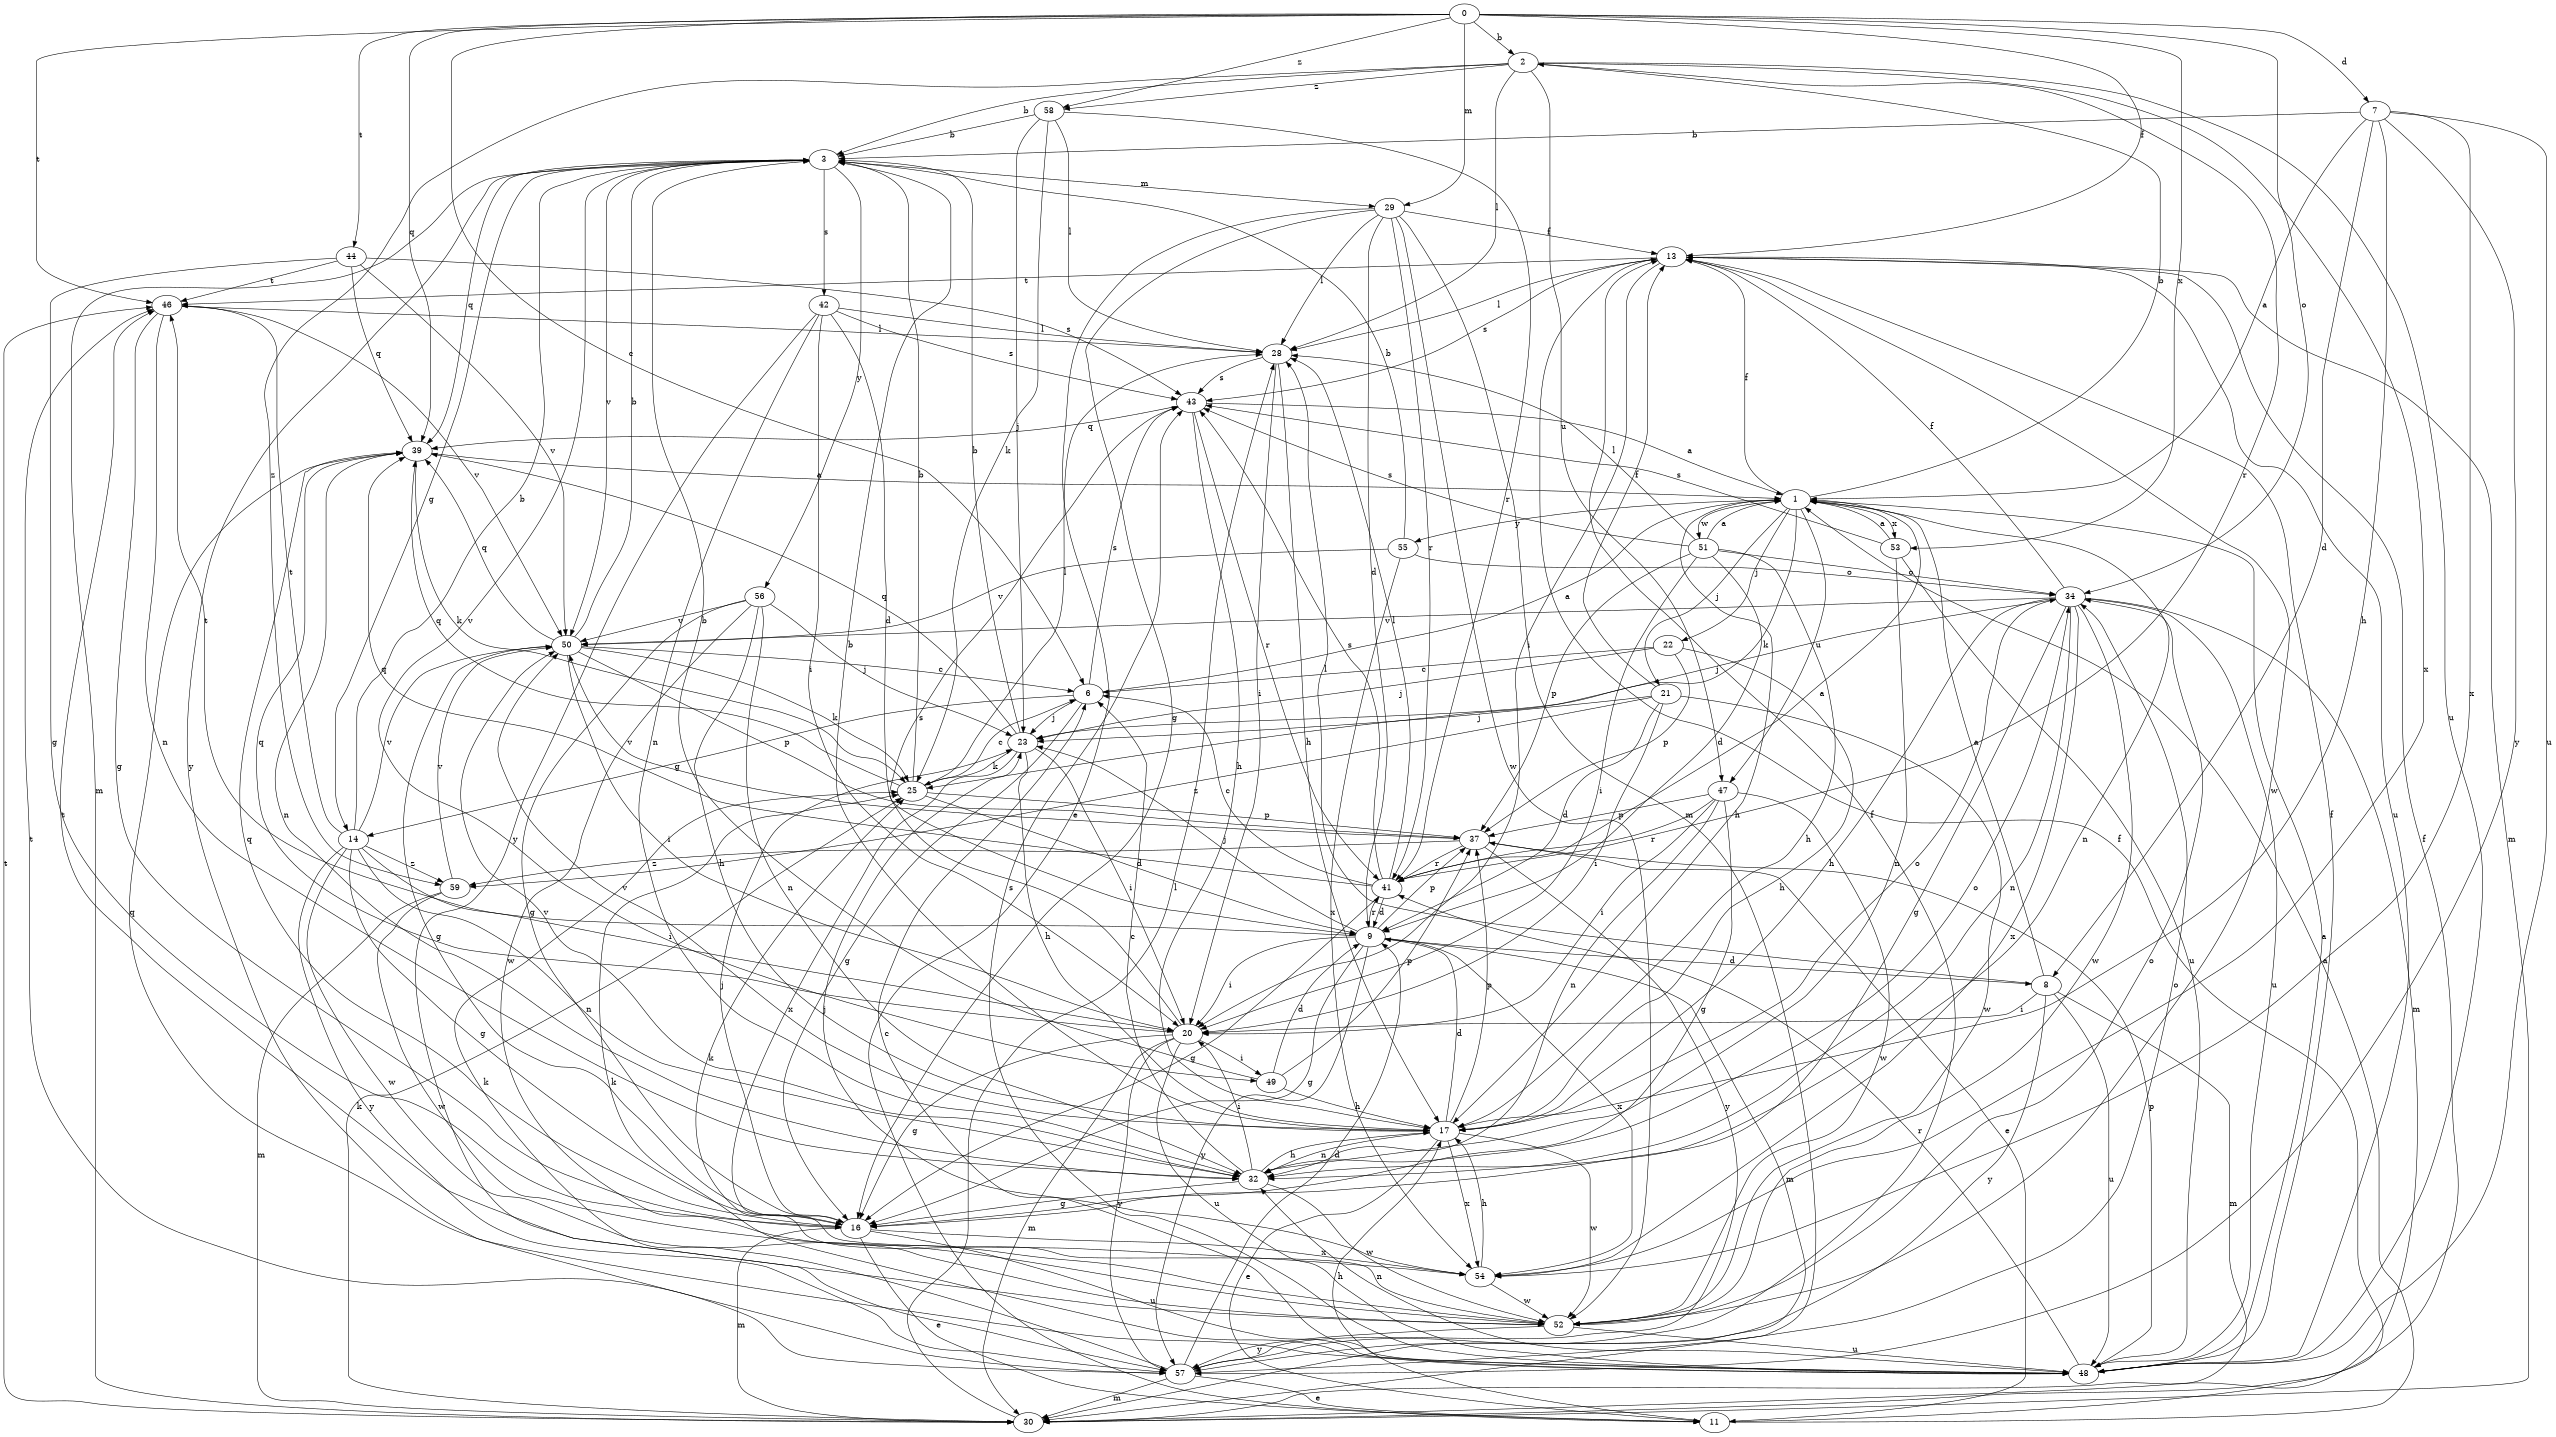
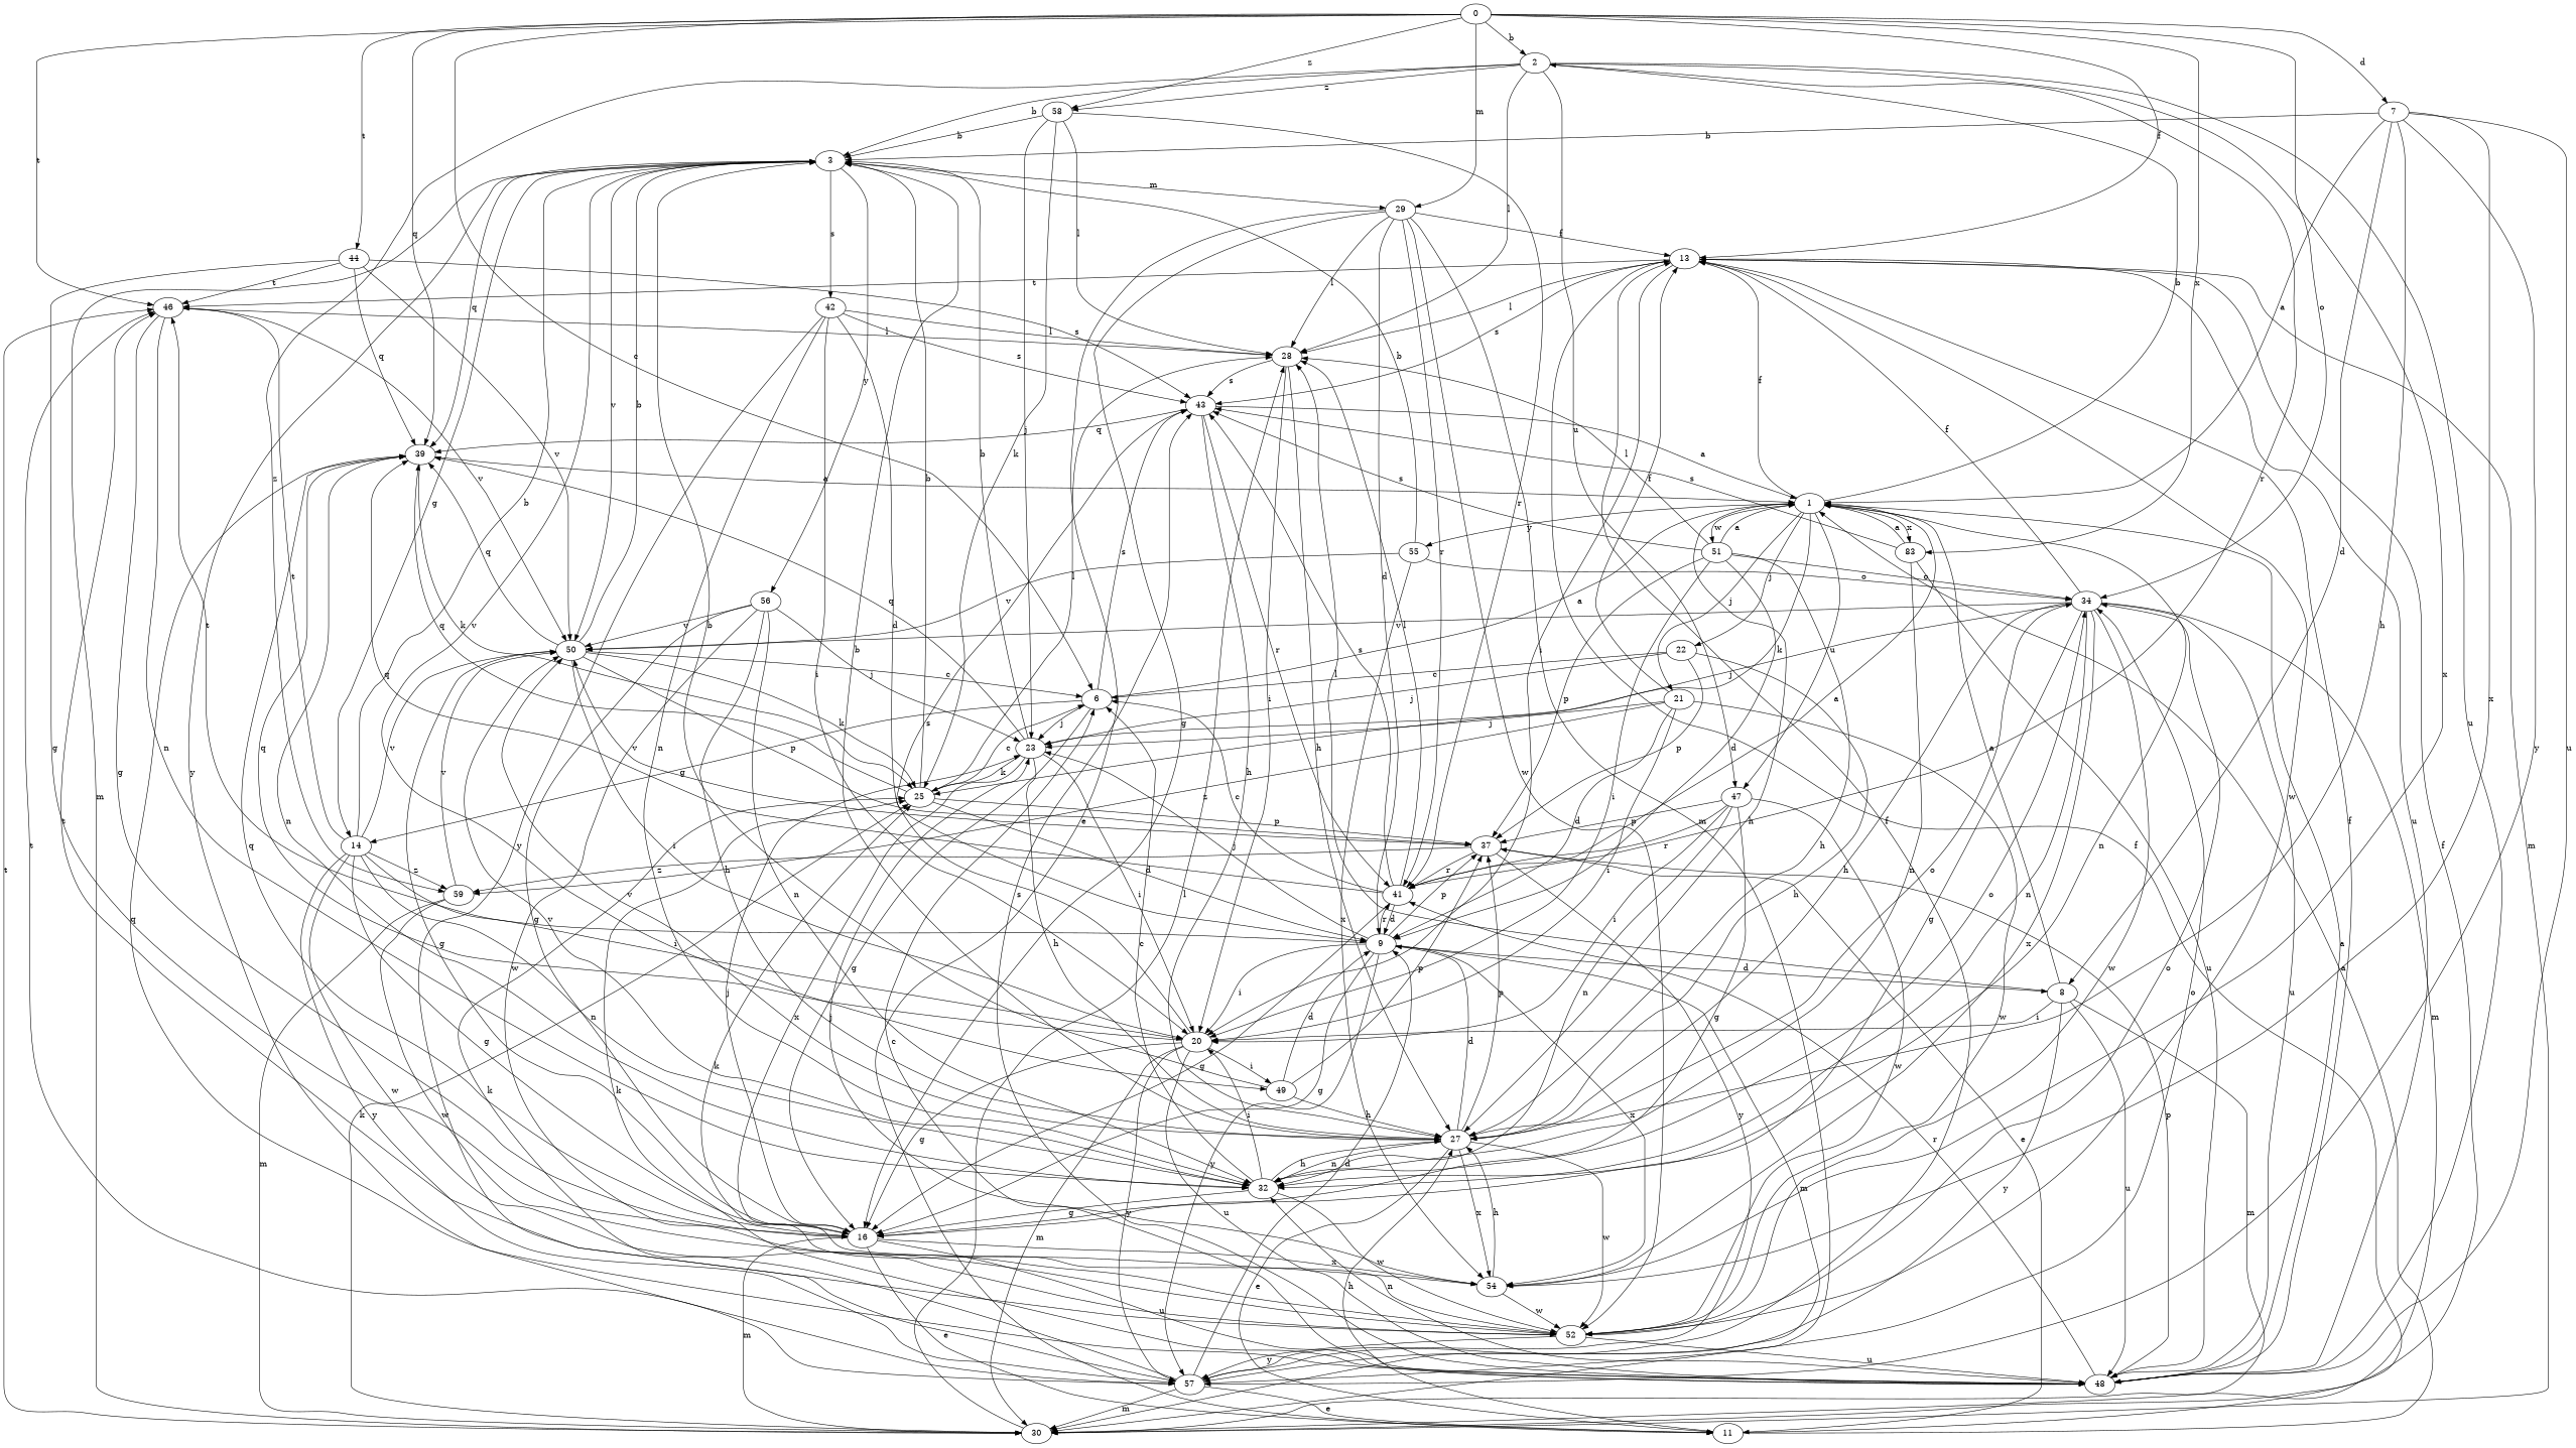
  strict digraph {
    0
    2
    6
    7
    13
    29
    34
    39
    44
    46
-   53
+   53 [label=83]
    58
    47
    3
    28
    41
    48
    54
    59
    1
    14
    16
    23
    43
-   17
+   17 [label=27]
    57
    8
    30
    20
    52
    9
    11
    32
    50
    25
    21
    22
    51
    55
    37
    42
    49
    56
    0 -> 2 [label=b]
    0 -> 6 [label=c]
    0 -> 7 [label=d]
    0 -> 13 [label=f]
    0 -> 29 [label=m]
    0 -> 34 [label=o]
    0 -> 39 [label=q]
    0 -> 44 [label=t]
    0 -> 46 [label=t]
    0 -> 53 [label=x]
    0 -> 58 [label=z]
    2 -> 58 [label=z]
    2 -> 47 [label=u]
    2 -> 3 [label=b]
    2 -> 28 [label=l]
    2 -> 41 [label=r]
    2 -> 48 [label=u]
    2 -> 54 [label=x]
    2 -> 59 [label=z]
    6 -> 1 [label=a]
    6 -> 14 [label=g]
    6 -> 16 [label=g]
    6 -> 23 [label=j]
    6 -> 43 [label=s]
    7 -> 3 [label=b]
    7 -> 48 [label=u]
    7 -> 54 [label=x]
    7 -> 1 [label=a]
    7 -> 17 [label=h]
    7 -> 57 [label=y]
    7 -> 8 [label=d]
    13 -> 46 [label=t]
    13 -> 28 [label=l]
    13 -> 48 [label=u]
    13 -> 43 [label=s]
    13 -> 30 [label=m]
    13 -> 20 [label=i]
    13 -> 52 [label=w]
    29 -> 13 [label=f]
    29 -> 28 [label=l]
    29 -> 41 [label=r]
    29 -> 16 [label=g]
    29 -> 30 [label=m]
    29 -> 52 [label=w]
    29 -> 9 [label=d]
    29 -> 11 [label=e]
    34 -> 13 [label=f]
    34 -> 48 [label=u]
    34 -> 54 [label=x]
    34 -> 16 [label=g]
    34 -> 23 [label=j]
    34 -> 17 [label=h]
    34 -> 30 [label=m]
    34 -> 52 [label=w]
    34 -> 32 [label=n]
    34 -> 50 [label=v]
    39 -> 1 [label=a]
    39 -> 32 [label=n]
    39 -> 25 [label=k]
    44 -> 39 [label=q]
    44 -> 46 [label=t]
    44 -> 16 [label=g]
    44 -> 43 [label=s]
    44 -> 50 [label=v]
    46 -> 28 [label=l]
    46 -> 16 [label=g]
    46 -> 32 [label=n]
    46 -> 50 [label=v]
    53 -> 48 [label=u]
    53 -> 1 [label=a]
    53 -> 43 [label=s]
    53 -> 32 [label=n]
    58 -> 3 [label=b]
    58 -> 28 [label=l]
    58 -> 41 [label=r]
    58 -> 23 [label=j]
    58 -> 25 [label=k]
    47 -> 41 [label=r]
    47 -> 16 [label=g]
    47 -> 20 [label=i]
    47 -> 52 [label=w]
    47 -> 32 [label=n]
    47 -> 37 [label=p]
    3 -> 29 [label=m]
    3 -> 39 [label=q]
    3 -> 14 [label=g]
    3 -> 57 [label=y]
    3 -> 30 [label=m]
    3 -> 50 [label=v]
    3 -> 42 [label=s]
    3 -> 49 [label=v]
    3 -> 56 [label=y]
    28 -> 43 [label=s]
    28 -> 17 [label=h]
    28 -> 20 [label=i]
    41 -> 6 [label=c]
    41 -> 39 [label=q]
    41 -> 28 [label=l]
    41 -> 1 [label=a]
    41 -> 16 [label=g]
    41 -> 43 [label=s]
    41 -> 9 [label=d]
    48 -> 6 [label=c]
    48 -> 13 [label=f]
    48 -> 39 [label=q]
    48 -> 41 [label=r]
    48 -> 1 [label=a]
    48 -> 43 [label=s]
    48 -> 32 [label=n]
    48 -> 25 [label=k]
    48 -> 37 [label=p]
    54 -> 23 [label=j]
    54 -> 17 [label=h]
    54 -> 52 [label=w]
    59 -> 30 [label=m]
    59 -> 52 [label=w]
    59 -> 50 [label=v]
    1 -> 2 [label=b]
    1 -> 13 [label=f]
    1 -> 53 [label=x]
    1 -> 47 [label=u]
    1 -> 17 [label=h]
    1 -> 32 [label=n]
    1 -> 25 [label=k]
    1 -> 21 [label=j]
    1 -> 22 [label=j]
    1 -> 51 [label=w]
    1 -> 55 [label=y]
    14 -> 46 [label=t]
    14 -> 3 [label=b]
    14 -> 59 [label=z]
    14 -> 16 [label=g]
    14 -> 57 [label=y]
    14 -> 20 [label=i]
    14 -> 52 [label=w]
    14 -> 32 [label=n]
    14 -> 50 [label=v]
    16 -> 39 [label=q]
    16 -> 48 [label=u]
    16 -> 54 [label=x]
    16 -> 23 [label=j]
    16 -> 30 [label=m]
    16 -> 11 [label=e]
    23 -> 39 [label=q]
    23 -> 3 [label=b]
    23 -> 54 [label=x]
    23 -> 17 [label=h]
    23 -> 20 [label=i]
    23 -> 25 [label=k]
    43 -> 39 [label=q]
    43 -> 41 [label=r]
    43 -> 1 [label=a]
    43 -> 17 [label=h]
    17 -> 34 [label=o]
    17 -> 3 [label=b]
    17 -> 54 [label=x]
    17 -> 52 [label=w]
    17 -> 9 [label=d]
    17 -> 11 [label=e]
    17 -> 32 [label=n]
    17 -> 50 [label=v]
    17 -> 37 [label=p]
    57 -> 13 [label=f]
    57 -> 34 [label=o]
    57 -> 46 [label=t]
    57 -> 30 [label=m]
    57 -> 9 [label=d]
    57 -> 11 [label=e]
    57 -> 25 [label=k]
    8 -> 28 [label=l]
    8 -> 48 [label=u]
    8 -> 1 [label=a]
    8 -> 57 [label=y]
    8 -> 30 [label=m]
    8 -> 20 [label=i]
    30 -> 13 [label=f]
    30 -> 46 [label=t]
    30 -> 28 [label=l]
    30 -> 25 [label=k]
    20 -> 39 [label=q]
    20 -> 48 [label=u]
    20 -> 16 [label=g]
    20 -> 43 [label=s]
    20 -> 57 [label=y]
    20 -> 30 [label=m]
    20 -> 49 [label=i]
    52 -> 34 [label=o]
    52 -> 46 [label=t]
    52 -> 48 [label=u]
    52 -> 57 [label=y]
    52 -> 25 [label=k]
    9 -> 46 [label=t]
    9 -> 41 [label=r]
    9 -> 54 [label=x]
    9 -> 16 [label=g]
    9 -> 23 [label=j]
    9 -> 57 [label=y]
    9 -> 8 [label=d]
    9 -> 30 [label=m]
    9 -> 20 [label=i]
    9 -> 37 [label=p]
    11 -> 13 [label=f]
    11 -> 1 [label=a]
    11 -> 17 [label=h]
    32 -> 6 [label=c]
    32 -> 34 [label=o]
    32 -> 16 [label=g]
    32 -> 17 [label=h]
    32 -> 20 [label=i]
    32 -> 52 [label=w]
    32 -> 50 [label=v]
    50 -> 6 [label=c]
    50 -> 39 [label=q]
    50 -> 3 [label=b]
    50 -> 16 [label=g]
    50 -> 20 [label=i]
    50 -> 25 [label=k]
    50 -> 37 [label=p]
    25 -> 6 [label=c]
    25 -> 39 [label=q]
    25 -> 3 [label=b]
    25 -> 28 [label=l]
    25 -> 9 [label=d]
    25 -> 37 [label=p]
    21 -> 13 [label=f]
    21 -> 59 [label=z]
    21 -> 23 [label=j]
    21 -> 20 [label=i]
    21 -> 52 [label=w]
    21 -> 9 [label=d]
    22 -> 6 [label=c]
    22 -> 23 [label=j]
    22 -> 17 [label=h]
    22 -> 37 [label=p]
    51 -> 34 [label=o]
    51 -> 28 [label=l]
    51 -> 1 [label=a]
    51 -> 43 [label=s]
    51 -> 17 [label=h]
    51 -> 20 [label=i]
    51 -> 9 [label=d]
    51 -> 37 [label=p]
    55 -> 34 [label=o]
    55 -> 3 [label=b]
    55 -> 54 [label=x]
    55 -> 50 [label=v]
    37 -> 41 [label=r]
    37 -> 59 [label=z]
    37 -> 57 [label=y]
    37 -> 11 [label=e]
    37 -> 50 [label=v]
    42 -> 28 [label=l]
    42 -> 43 [label=s]
    42 -> 57 [label=y]
    42 -> 20 [label=i]
    42 -> 9 [label=d]
    42 -> 32 [label=n]
    49 -> 3 [label=b]
    49 -> 17 [label=h]
    49 -> 9 [label=d]
    49 -> 37 [label=p]
    56 -> 16 [label=g]
    56 -> 23 [label=j]
    56 -> 17 [label=h]
    56 -> 52 [label=w]
    56 -> 32 [label=n]
    56 -> 50 [label=v]
  }
